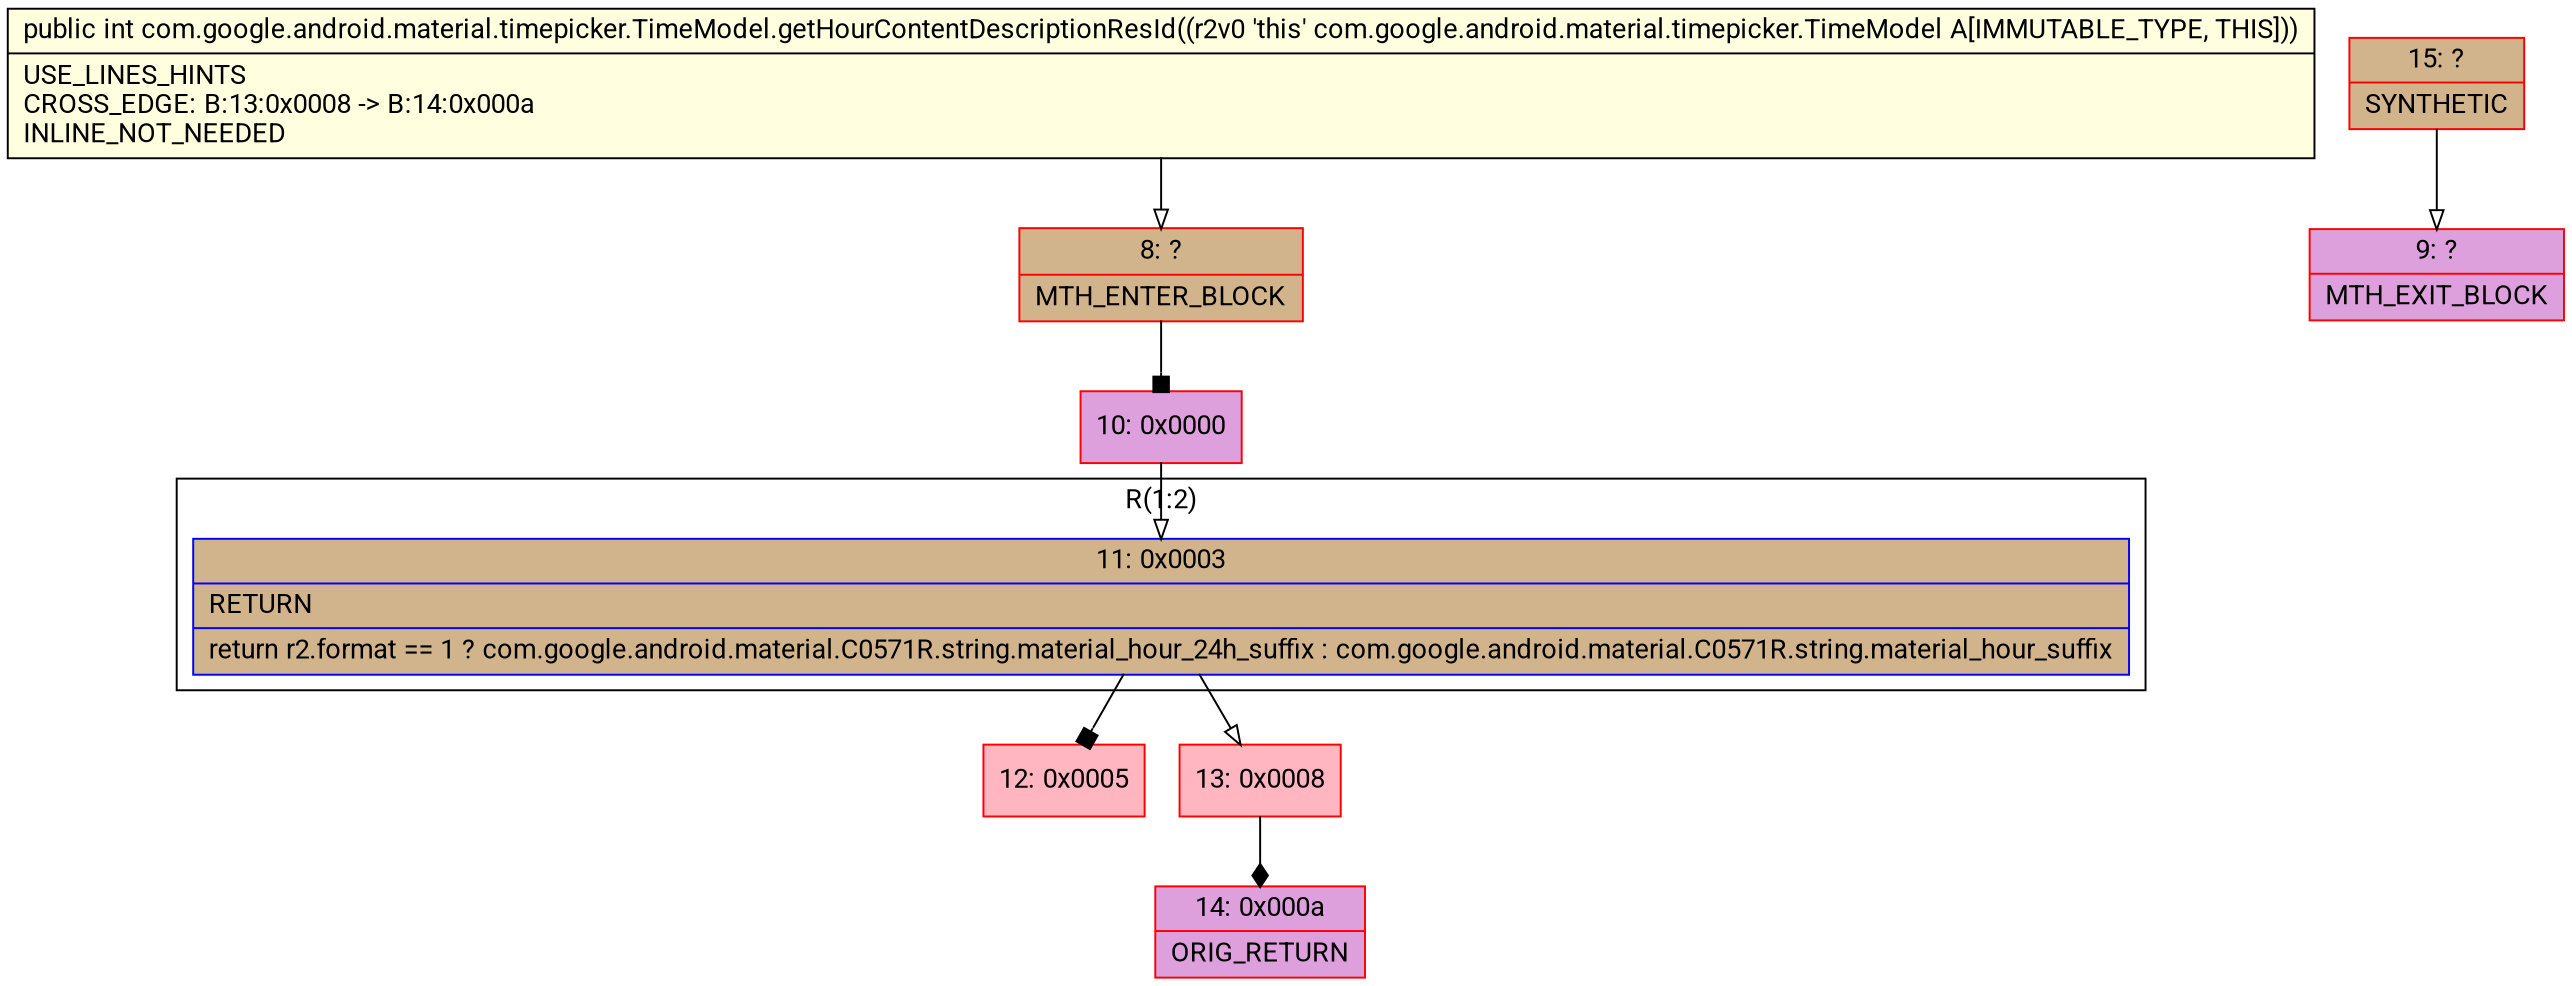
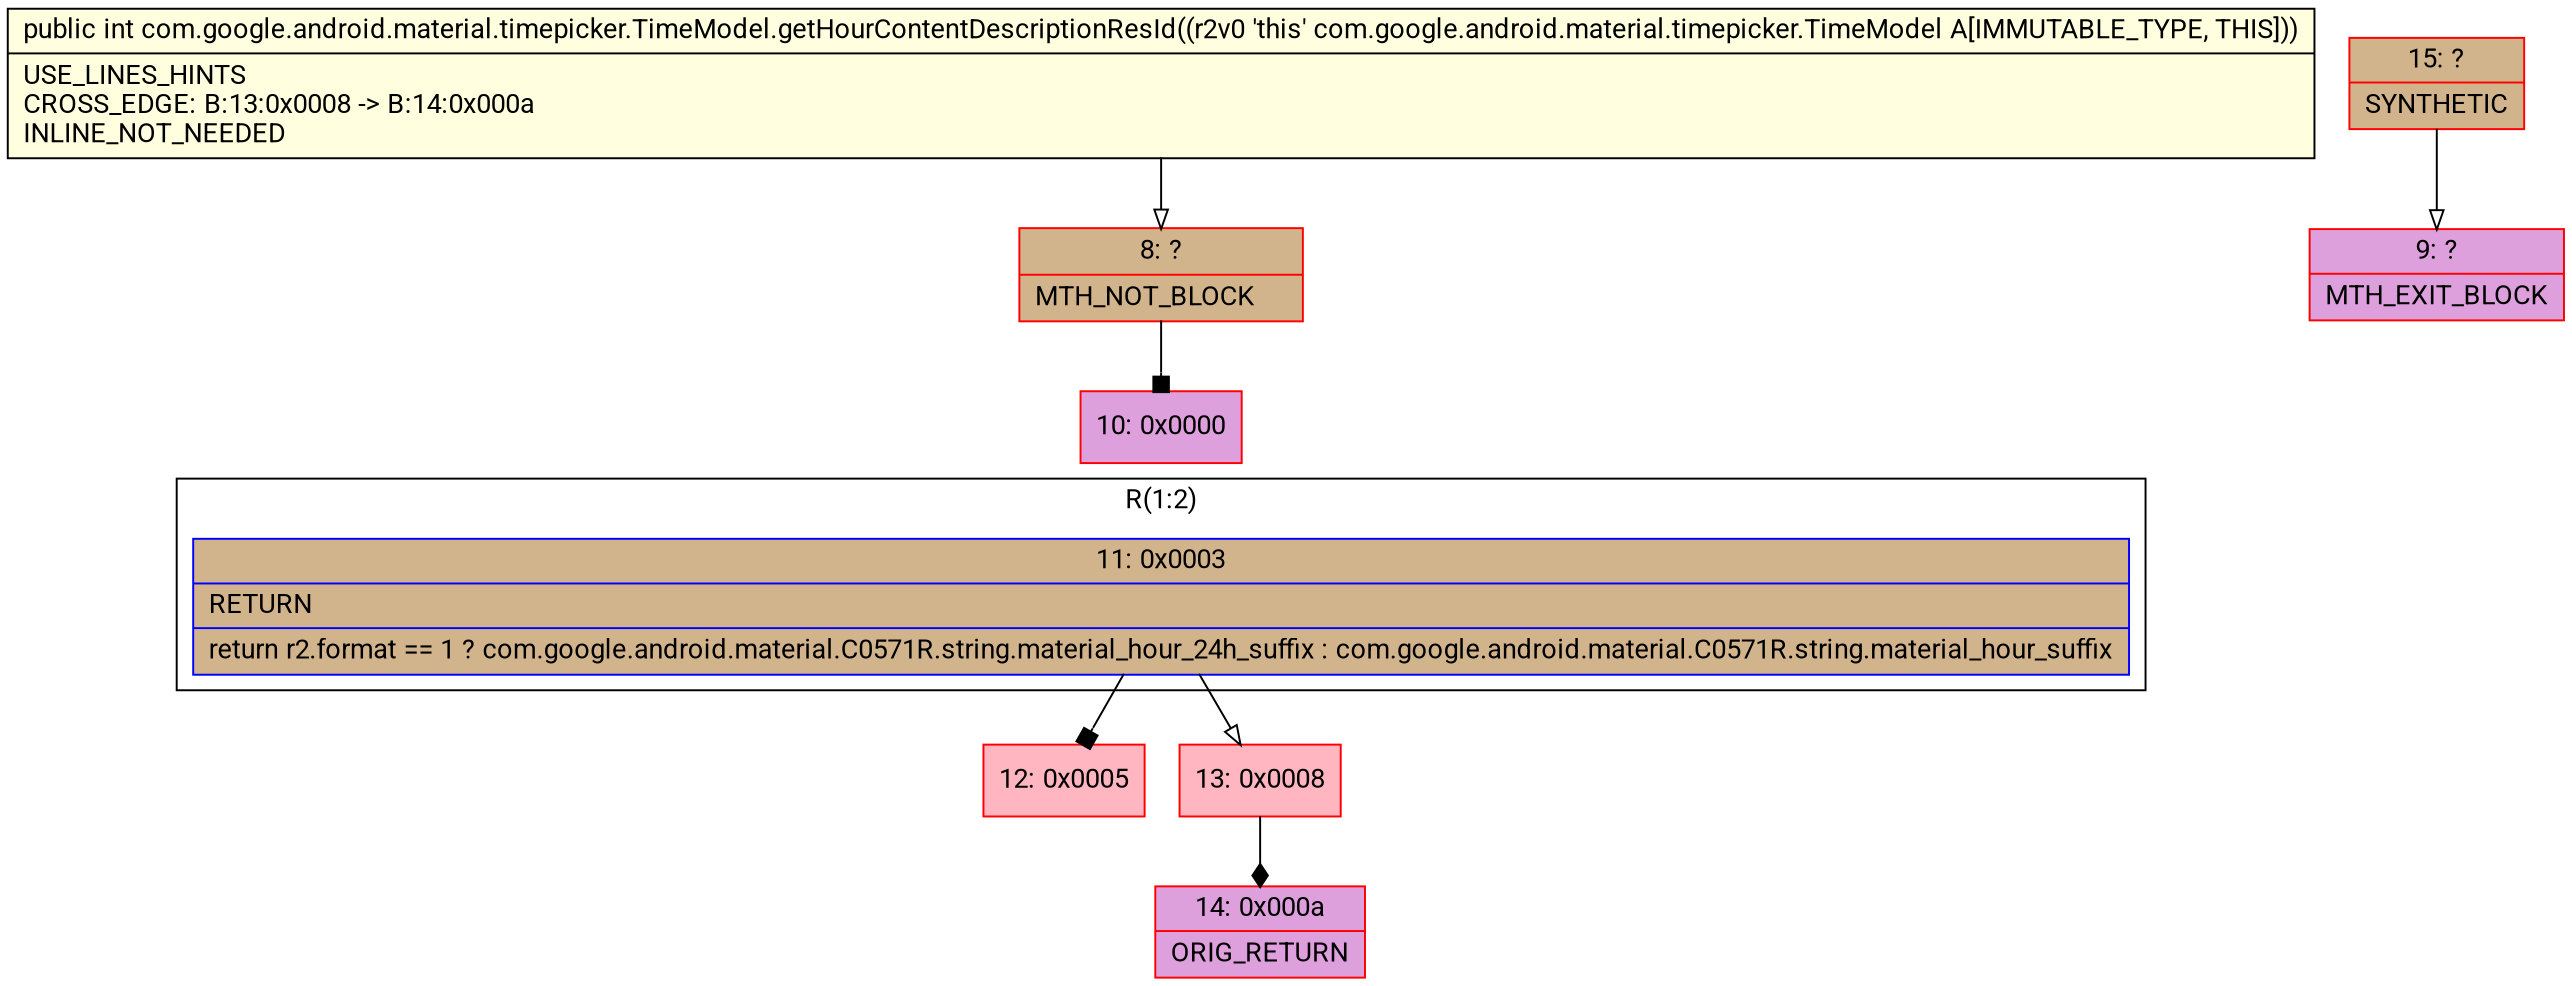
  digraph {
    fontname=Roboto
    node [color=red fillcolor=tan fontname=Roboto shape=record style=filled]
    edge [arrowhead=onormal fontname=Roboto]
    n1 [color=blue label="{11\:\ 0x0003|RETURN\l|return r2.format == 1 ? com.google.android.material.C0571R.string.material_hour_24h_suffix : com.google.android.material.C0571R.string.material_hour_suffix\l}"]
    n2 [fillcolor=lightpink label="{12\:\ 0x0005}"]
    n3 [fillcolor=lightpink label="{13\:\ 0x0008}"]
    n4 [fillcolor=plum label="{14\:\ 0x000a|ORIG_RETURN\l}"]
-   n5 [label="{8\:\ ?|MTH_ENTER_BLOCK\l}"]
+   n5 [label="{8\:\ ?|MTH_NOT_BLOCK\l}"]
    n6 [fillcolor=plum label="{10\:\ 0x0000}"]
    n7 [label="{15\:\ ?|SYNTHETIC\l}"]
    n8 [fillcolor=plum label="{9\:\ ?|MTH_EXIT_BLOCK\l}"]
    n9 [fillcolor=lightyellow label="{public int com.google.android.material.timepicker.TimeModel.getHourContentDescriptionResId((r2v0 'this' com.google.android.material.timepicker.TimeModel A[IMMUTABLE_TYPE, THIS]))  | USE_LINES_HINTS\lCROSS_EDGE: B:13:0x0008 \-\> B:14:0x000a\lINLINE_NOT_NEEDED\l}" color=""]
    subgraph cluster_1 {
      label="R(1:2)"
      n1
    }
    n1 -> n2 [arrowhead=box]
    n1 -> n3
    n3 -> n4 [arrowhead=diamond]
    n5 -> n6 [arrowhead=box]
-   n6 -> n1
    n7 -> n8
    n9 -> n5
  }
